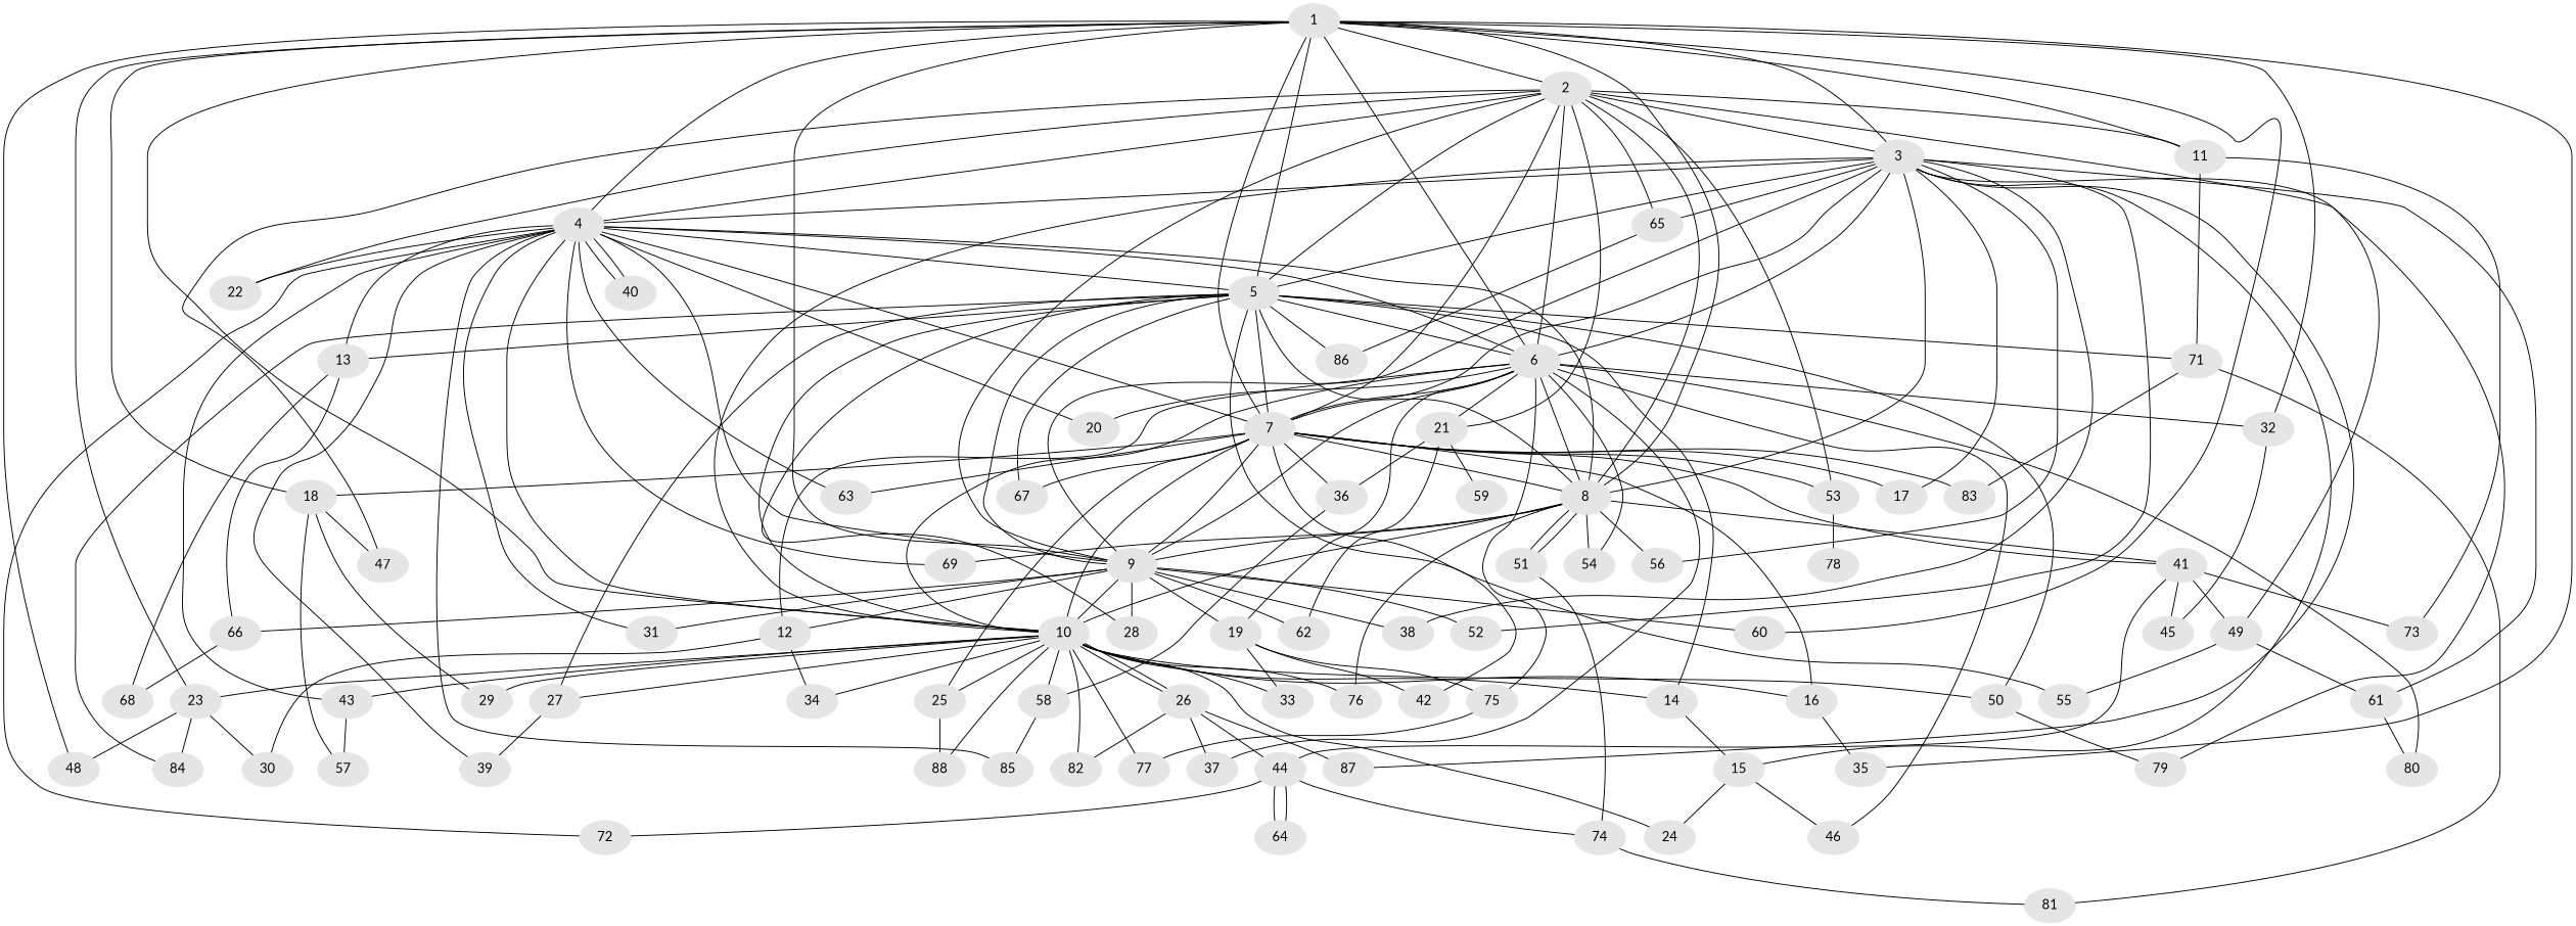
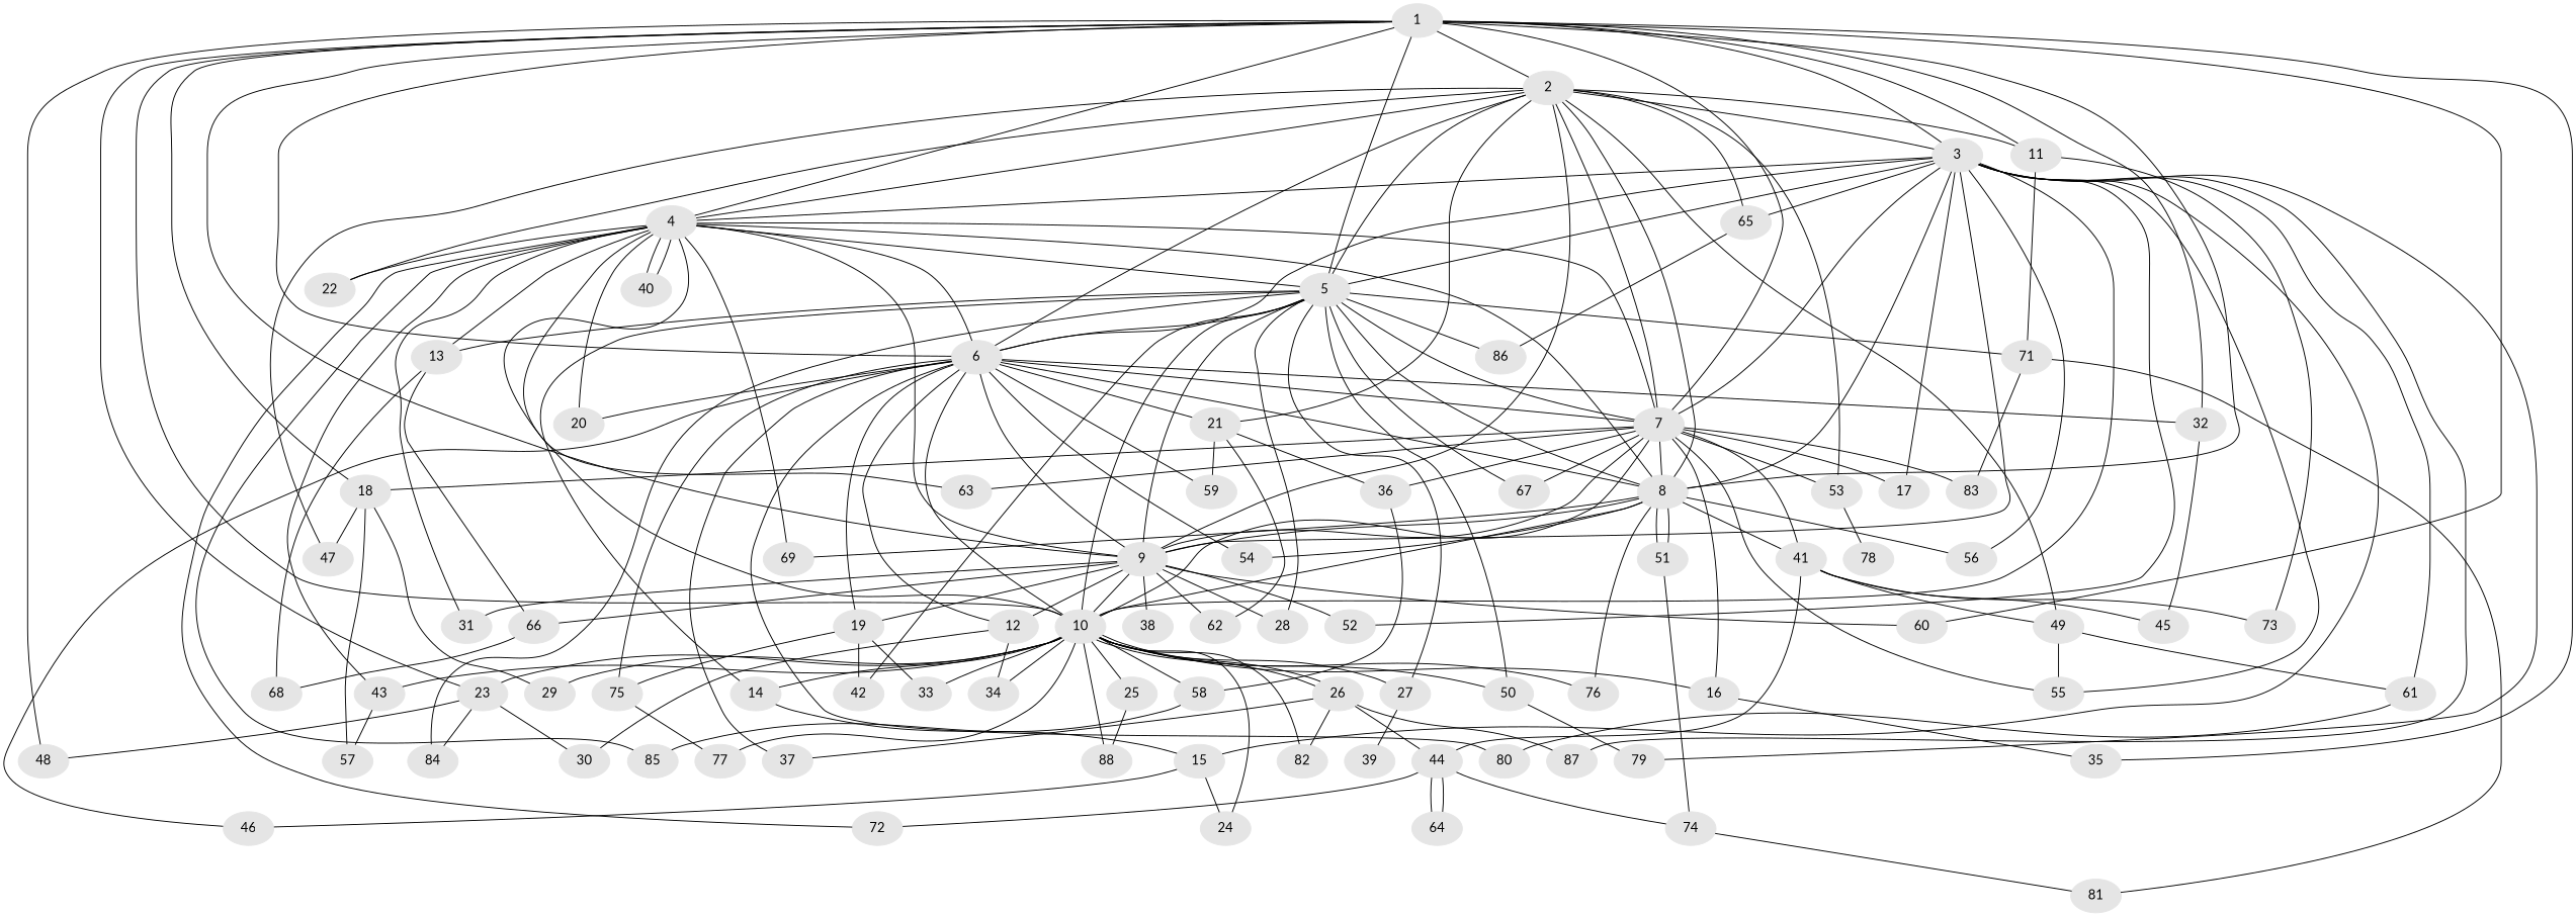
  graph {
    fontname=Lato
    node [color=gray90 fontname=Lato style=filled]
    edge [fontname=Lato]
    1
    2
    3
    4
    5
    6
    7
    8
    9
    10
    11
    18
    23
    32
    35
    48
    60
    21
    22
    47
    49
    53
    65
    15
    17
    38
    52
    56
    61
    79
    87
    13
    20
    31
    39
    40
    43
    63
    69
    72
    85
    14
    27
    28
    42
    50
    67
    71
    84
    86
    12
    19
    37
    46
    54
    59
    75
    80
    16
    25
    36
    41
    55
    83
    51
    76
    62
    66
    24
    26
    29
    33
    34
    58
    77
    82
    88
    73
    57
    30
    45
    78
    68
    81
    44
    74
    64
    1 -- 2
    1 -- 3
    1 -- 4
    1 -- 5
    1 -- 6
    1 -- 7
    1 -- 8
    1 -- 9
    1 -- 10
    1 -- 11
    1 -- 18
    1 -- 23
    1 -- 32
    1 -- 35
    1 -- 48
    1 -- 60
    2 -- 3
    2 -- 4
    2 -- 5
    2 -- 6
    2 -- 7
    2 -- 8
    2 -- 9
    2 -- 11
    2 -- 21
    2 -- 22
    2 -- 47
    2 -- 49
    2 -- 53
    2 -- 65
    3 -- 4
    3 -- 5
    3 -- 6
    3 -- 7
    3 -- 8
    3 -- 9
    3 -- 10
    3 -- 65
    3 -- 15
    3 -- 17
-   3 -- 38
+   3 -- 55
    3 -- 52
    3 -- 56
    3 -- 61
    3 -- 79
    3 -- 87
    4 -- 5
    4 -- 6
    4 -- 7
    4 -- 8
    4 -- 9
    4 -- 10
    4 -- 22
    4 -- 13
    4 -- 20
    4 -- 31
-   4 -- 39
    4 -- 40
    4 -- 40
    4 -- 43
    4 -- 63
    4 -- 69
    4 -- 72
    4 -- 85
    5 -- 6
    5 -- 7
    5 -- 8
    5 -- 9
    5 -- 10
    5 -- 13
    5 -- 14
    5 -- 27
    5 -- 28
    5 -- 42
    5 -- 50
    5 -- 67
    5 -- 71
    5 -- 84
    5 -- 86
    6 -- 7
    6 -- 8
    6 -- 9
    6 -- 10
    6 -- 32
    6 -- 21
    6 -- 20
    6 -- 12
    6 -- 19
    6 -- 37
    6 -- 46
    6 -- 54
+   6 -- 59
    6 -- 75
    6 -- 80
    7 -- 8
    7 -- 9
    7 -- 10
    7 -- 18
    7 -- 53
    7 -- 17
    7 -- 63
    7 -- 67
    7 -- 16
-   7 -- 25
    7 -- 36
    7 -- 41
    7 -- 55
    7 -- 83
    8 -- 9
    8 -- 10
    8 -- 56
    8 -- 69
    8 -- 54
    8 -- 41
    8 -- 51
    8 -- 51
    8 -- 76
    9 -- 10
    9 -- 60
    9 -- 38
    9 -- 52
    9 -- 31
    9 -- 28
    9 -- 12
    9 -- 19
    9 -- 62
    9 -- 66
    10 -- 23
    10 -- 43
    10 -- 14
    10 -- 27
    10 -- 50
    10 -- 16
    10 -- 25
    10 -- 76
    10 -- 24
    10 -- 26
    10 -- 26
    10 -- 29
    10 -- 33
    10 -- 34
    10 -- 58
    10 -- 77
    10 -- 82
    10 -- 88
    11 -- 71
    11 -- 73
    18 -- 47
    18 -- 29
    18 -- 57
    23 -- 48
    23 -- 84
    23 -- 30
    32 -- 45
    21 -- 59
    21 -- 36
    21 -- 62
    49 -- 61
    49 -- 55
    53 -- 78
    65 -- 86
    15 -- 46
    15 -- 24
    61 -- 80
    13 -- 66
    13 -- 68
    43 -- 57
    14 -- 15
    27 -- 39
    50 -- 79
    71 -- 83
    71 -- 81
    12 -- 34
    12 -- 30
    19 -- 42
    19 -- 75
    19 -- 33
    75 -- 77
    16 -- 35
    25 -- 88
    36 -- 58
    41 -- 49
    41 -- 73
    41 -- 45
    41 -- 44
    51 -- 74
    66 -- 68
    26 -- 87
    26 -- 37
    26 -- 82
    26 -- 44
    58 -- 85
    44 -- 72
    44 -- 74
    44 -- 64
    44 -- 64
    74 -- 81
  }
